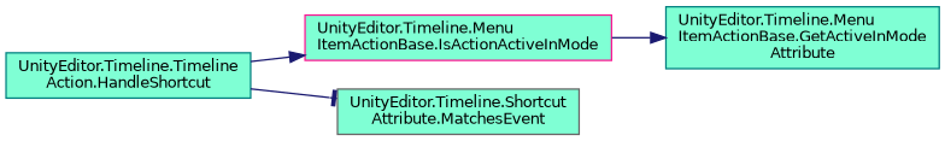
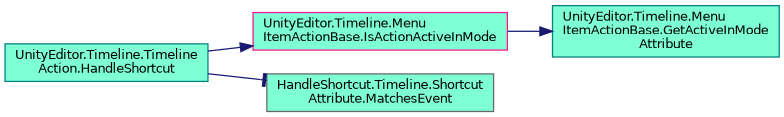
  digraph {
    rankdir=LR
    node [color=teal fillcolor=aquamarine fontname=Helvetica fontsize=10 shape=record style=filled]
    edge [color=midnightblue fontname=Helvetica fontsize=10 labelfontname=Helvetica labelfontsize=10 style=solid arrowhead=normal]
    n1 [fontcolor=black height=0.2 label="UnityEditor.Timeline.Timeline\lAction.HandleShortcut" width=0.4]
    n2 [color=deeppink height=0.2 label="UnityEditor.Timeline.Menu\lItemActionBase.IsActionActiveInMode" width=0.4]
-   n3 [color=gray40 height=0.2 label="UnityEditor.Timeline.Shortcut\lAttribute.MatchesEvent" width=0.4]
+   n3 [color=gray40 height=0.2 label="HandleShortcut.Timeline.Shortcut\lAttribute.MatchesEvent" width=0.4]
    n4 [height=0.2 label="UnityEditor.Timeline.Menu\lItemActionBase.GetActiveInMode\lAttribute" width=0.4]
    n1 -> n2
    n1 -> n3 [arrowhead=tee]
    n2 -> n4
  }
